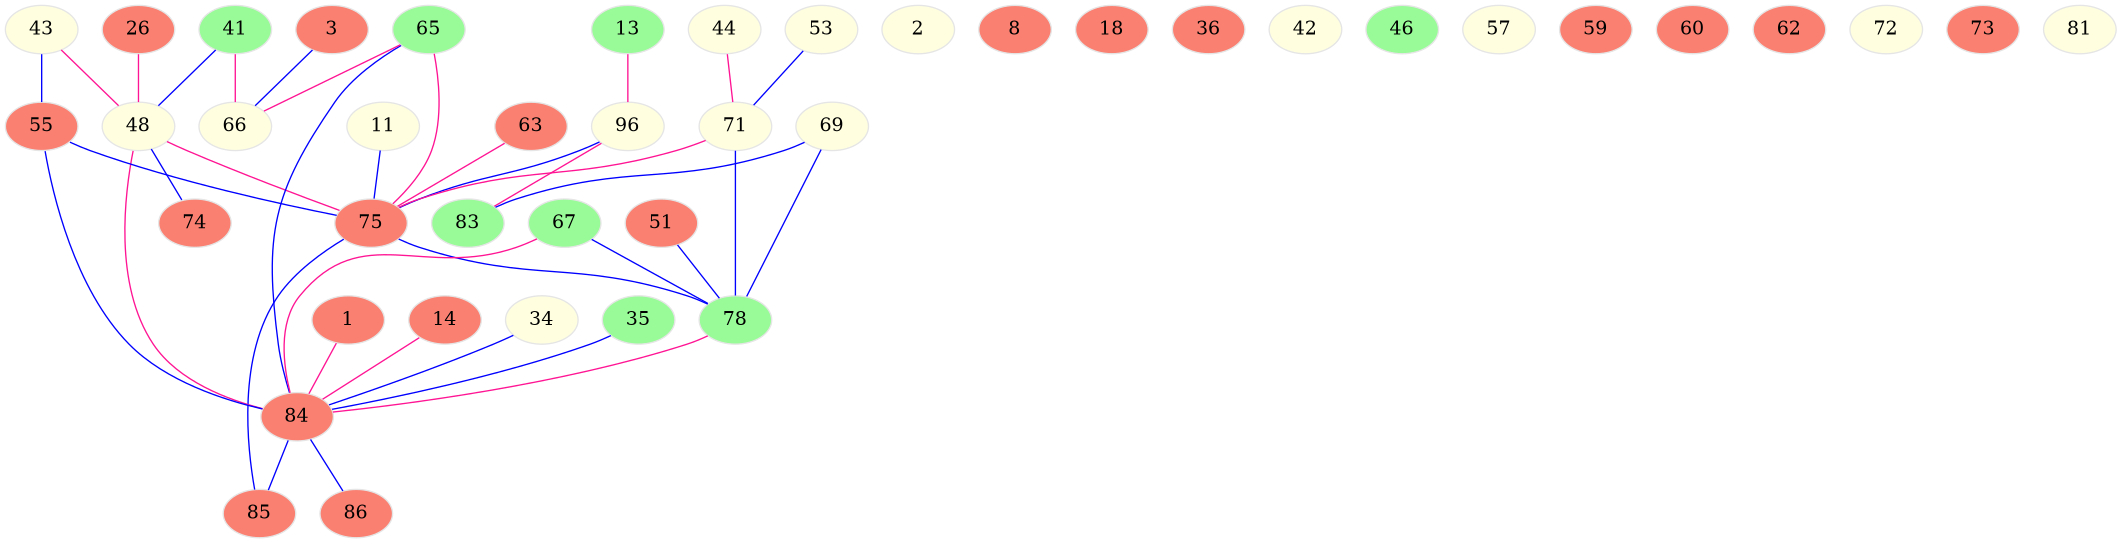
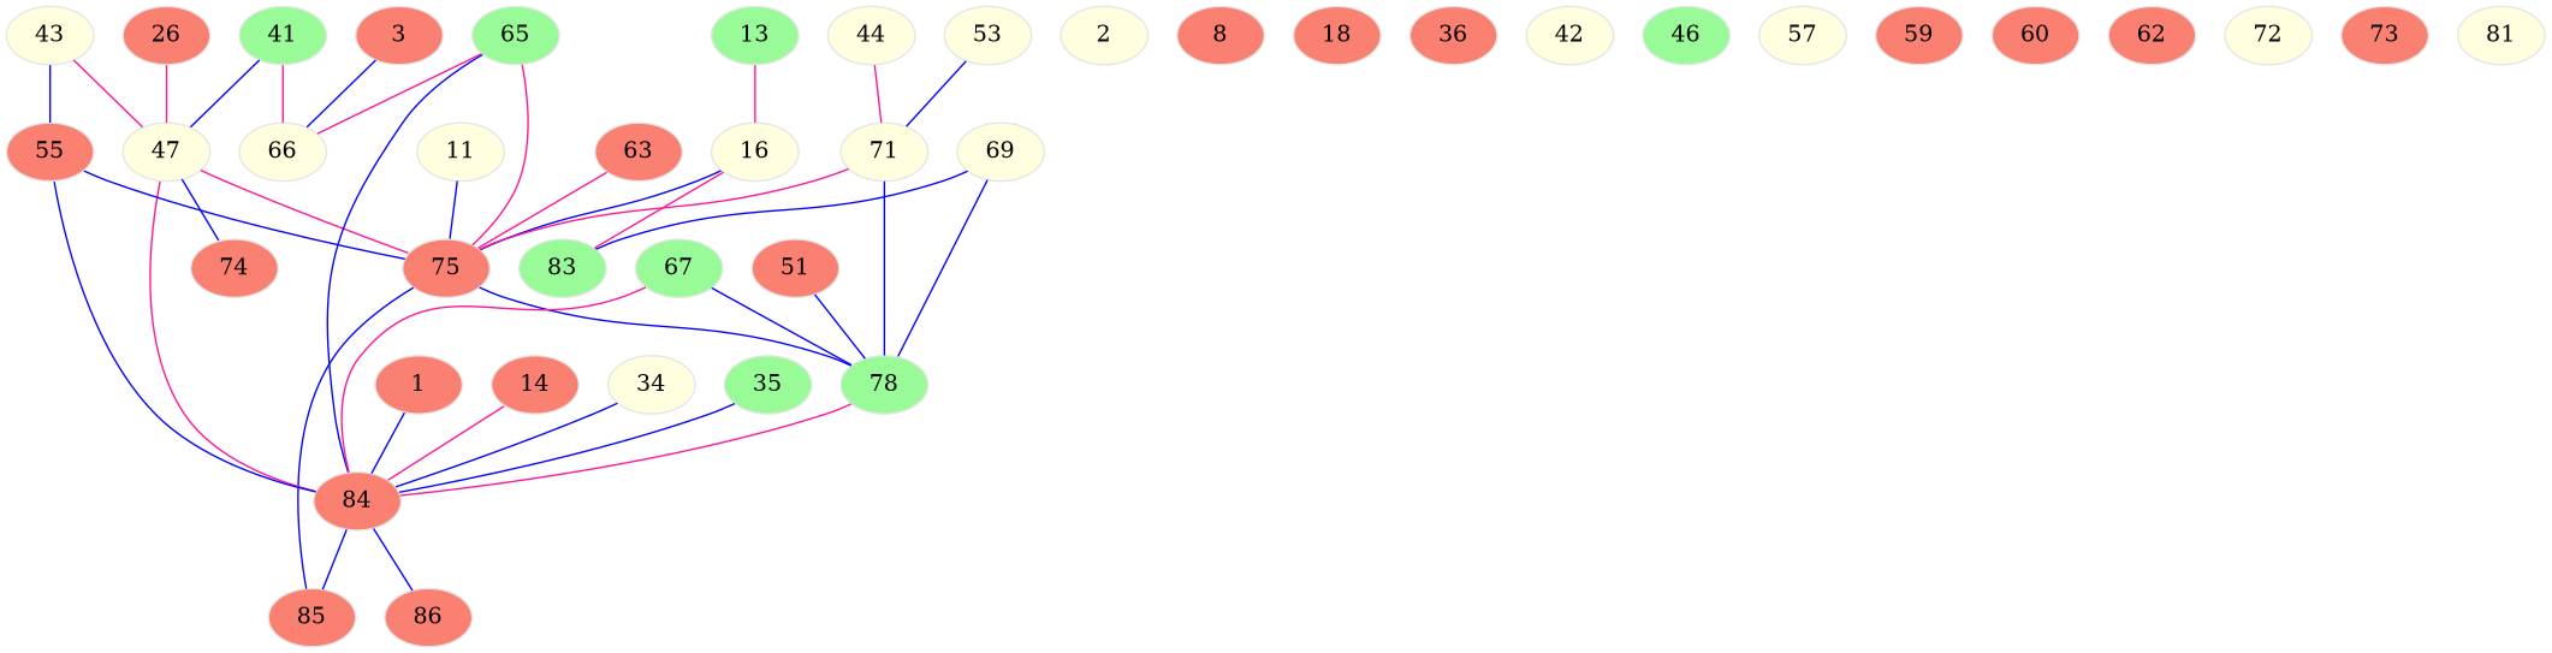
  graph {
    node [color=gray90 fillcolor=salmon style=filled]
    edge [color=blue]
    84 [super="+80+39+30"]
    85 [super="+10+68"]
    86 [super="+79"]
    1
    2 [fillcolor=lightyellow]
    66 [fillcolor=lightyellow]
    3
    8
    75 [super="+48+61"]
    78 [fillcolor=palegreen super="+52+58+64+77"]
    11 [fillcolor=lightyellow]
-   16 [fillcolor=lightyellow super="+5" label=96]
+   16 [fillcolor=lightyellow super="+5"]
    83 [fillcolor=palegreen]
    13 [fillcolor=palegreen]
    14
    18
-   47 [fillcolor=lightyellow super="+17+33" label=48]
+   47 [fillcolor=lightyellow super="+17+33"]
    74
    26
    34 [fillcolor=lightyellow]
    35 [fillcolor=palegreen]
    36
    41 [fillcolor=palegreen]
    42 [fillcolor=lightyellow]
    43 [fillcolor=lightyellow]
    55
    44 [fillcolor=lightyellow]
    71 [fillcolor=lightyellow super="+70+54"]
    46 [fillcolor=palegreen]
    51
    53 [fillcolor=lightyellow]
    57 [fillcolor=lightyellow super="+28+38"]
    59
    60
    62
    63
    65 [fillcolor=palegreen super="+37"]
    67 [fillcolor=palegreen super="+22"]
    69 [fillcolor=lightyellow]
    72 [fillcolor=lightyellow]
    73
    81 [fillcolor=lightyellow]
    84 -- 85 [weight=2]
    84 -- 86
-   1 -- 84 [color=deeppink]
+   1 -- 84
    3 -- 66
    75 -- 85
    75 -- 78 [weight=5]
    78 -- 84 [color=deeppink]
    11 -- 75
    16 -- 75
    16 -- 83 [color=deeppink weight=2]
    13 -- 16 [color=deeppink]
    14 -- 84 [color=deeppink]
    47 -- 84 [color=deeppink weight=2]
    47 -- 75 [color=deeppink weight=6]
    47 -- 74
    26 -- 47 [color=deeppink]
    34 -- 84
    35 -- 84
    41 -- 66 [color=deeppink weight=2]
    41 -- 47
    43 -- 47 [color=deeppink]
    43 -- 55
    55 -- 84 [weight=4]
    55 -- 75
    44 -- 71 [color=deeppink]
    71 -- 75 [color=deeppink]
    71 -- 78 [weight=4]
    51 -- 78
    53 -- 71
    63 -- 75 [color=deeppink]
    65 -- 84
    65 -- 66 [color=deeppink]
    65 -- 75 [color=deeppink]
    67 -- 84 [color=deeppink]
    67 -- 78
    69 -- 78
    69 -- 83
  }
